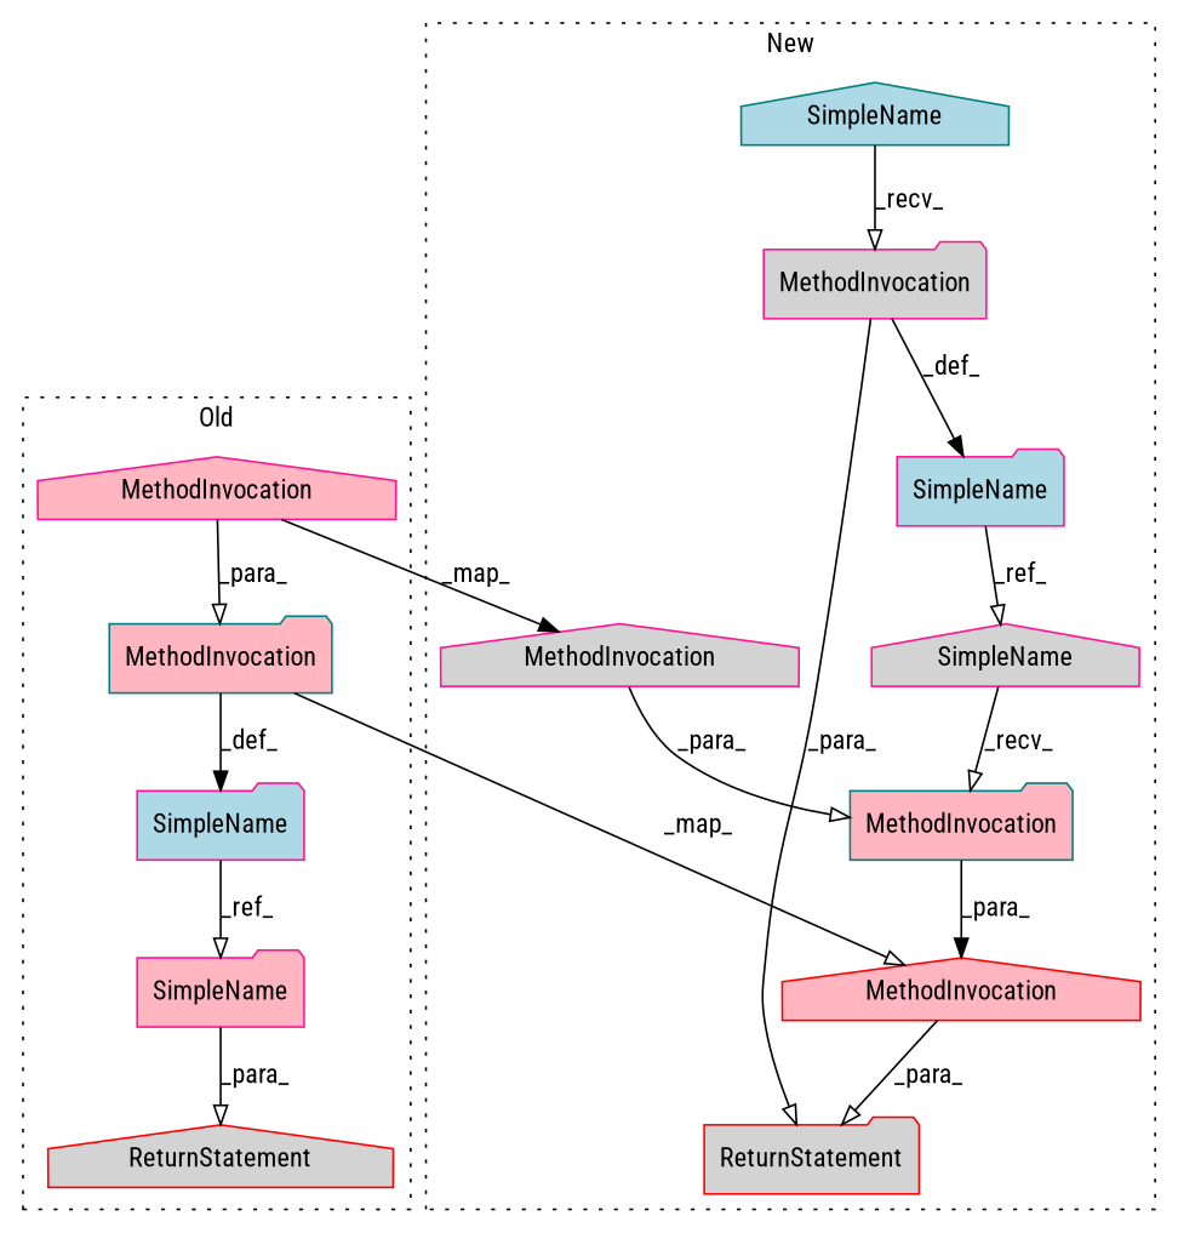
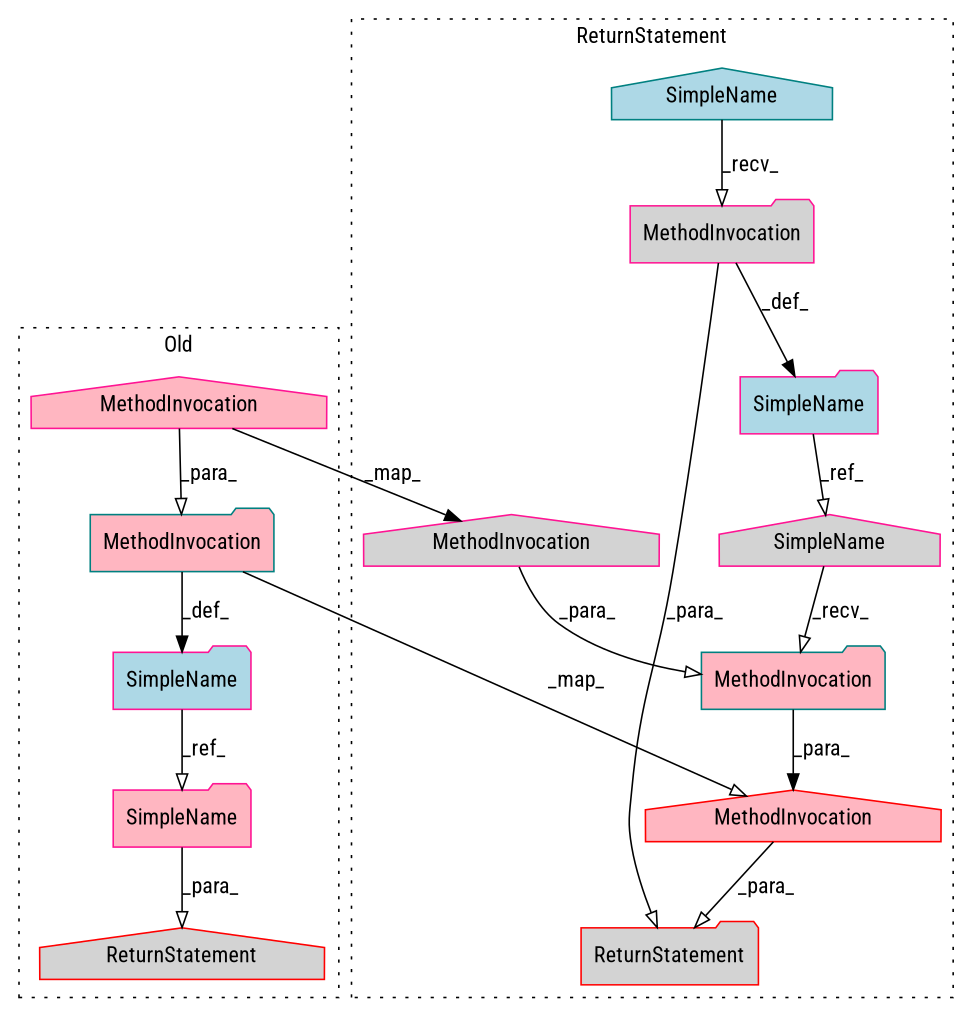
  digraph {
    fontname="Roboto Condensed"
    node [a=32 l=6 shape=folder style=filled fillcolor=lightpink color=deeppink fontname="Roboto Condensed"]
    edge [arrowhead=onormal fontname="Roboto Condensed"]
    n1 [l=10 label=MethodInvocation s=6072 shape=house]
    n2 [l="5,1" label=MethodInvocation s="6113,6124" color=teal]
    n3 [a=41 l=7 label=ReturnStatement s=6154 shape=house fillcolor=lightgrey color=red]
    n4 [a=42 l=5 label=SimpleName s=6105 fillcolor=lightblue]
    n5 [a=42 l=5 label=SimpleName s=6161]
    n6 [l=10 label=MethodInvocation s=5966 shape=house fillcolor=lightgrey]
    n7 [l=8 label=MethodInvocation s=5917 fillcolor=lightgrey]
    n8 [l="5,1" label=MethodInvocation s="5992,6003" shape=house color=red]
    n9 [l="4,1" label=MethodInvocation s="5957,5976" color=teal]
    n10 [a=41 l=7 label=ReturnStatement s=5985 fillcolor=lightgrey color=red]
    n11 [a=42 label=SimpleName s=5950 shape=house fillcolor=lightgrey]
    n12 [a=42 label=SimpleName s=5901 fillcolor=lightblue]
    n13 [a=42 label=SimpleName s=5910 shape=house fillcolor=lightblue color=teal]
    subgraph cluster_1 {
      label=Old
      style=dotted
      n1
      n2
      n3
      n4
      n5
    }
    subgraph cluster_2 {
-     label=New
+     label=ReturnStatement
      style=dotted
      n6
      n7
      n8
      n9
      n10
      n11
      n12
      n13
    }
    n1 -> n2 [label=_para_]
    n1 -> n6 [label=_map_ arrowhead=normal]
    n2 -> n4 [label=_def_ arrowhead=normal]
    n2 -> n8 [label=_map_]
    n4 -> n5 [label=_ref_]
    n5 -> n3 [label=_para_]
    n6 -> n9 [label=_para_]
    n7 -> n10 [label=_para_]
    n7 -> n12 [label=_def_ arrowhead=normal]
    n8 -> n10 [label=_para_]
    n9 -> n8 [label=_para_ arrowhead=normal]
    n11 -> n9 [label=_recv_]
    n12 -> n11 [label=_ref_]
    n13 -> n7 [label=_recv_]
  }
